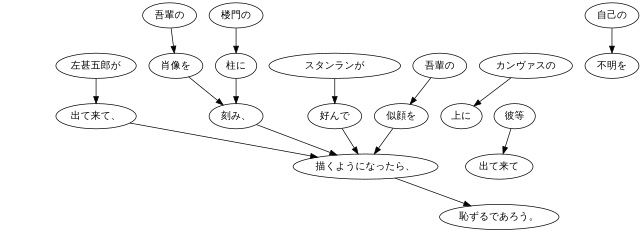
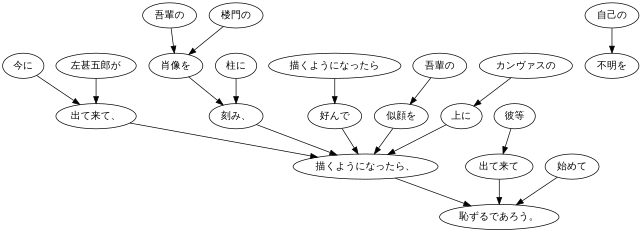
  digraph {
+   n1 [label="今に"]
    n2 [label="出て来て、"]
    n3 [label="描くようになったら、"]
    n4 [label="左甚五郎が"]
    n5 [label="恥ずるであろう。"]
    n6 [label="吾輩の"]
    n7 [label="肖像を"]
    n8 [label="刻み、"]
    n9 [label="楼門の"]
    n10 [label="柱に"]
-   n11 [label="スタンランが"]
+   n11 [label="描くようになったら"]
    n12 [label="好んで"]
    n13 [label="吾輩の"]
    n14 [label="似顔を"]
    n15 [label="カンヴァスの"]
    n16 [label="上に"]
    n17 [label="彼等"]
    n18 [label="出て来て"]
+   n19 [label="始めて"]
    n20 [label="自己の"]
    n21 [label="不明を"]
+   n1 -> n2
    n2 -> n3
    n3 -> n5
    n4 -> n2
    n6 -> n7
    n7 -> n8
    n8 -> n3
-   n9 -> n10
+   n9 -> n7
    n10 -> n8
    n11 -> n12
    n12 -> n3
    n13 -> n14
    n14 -> n3
    n15 -> n16
+   n16 -> n3
    n17 -> n18
+   n18 -> n5
+   n19 -> n5
    n20 -> n21
  }
